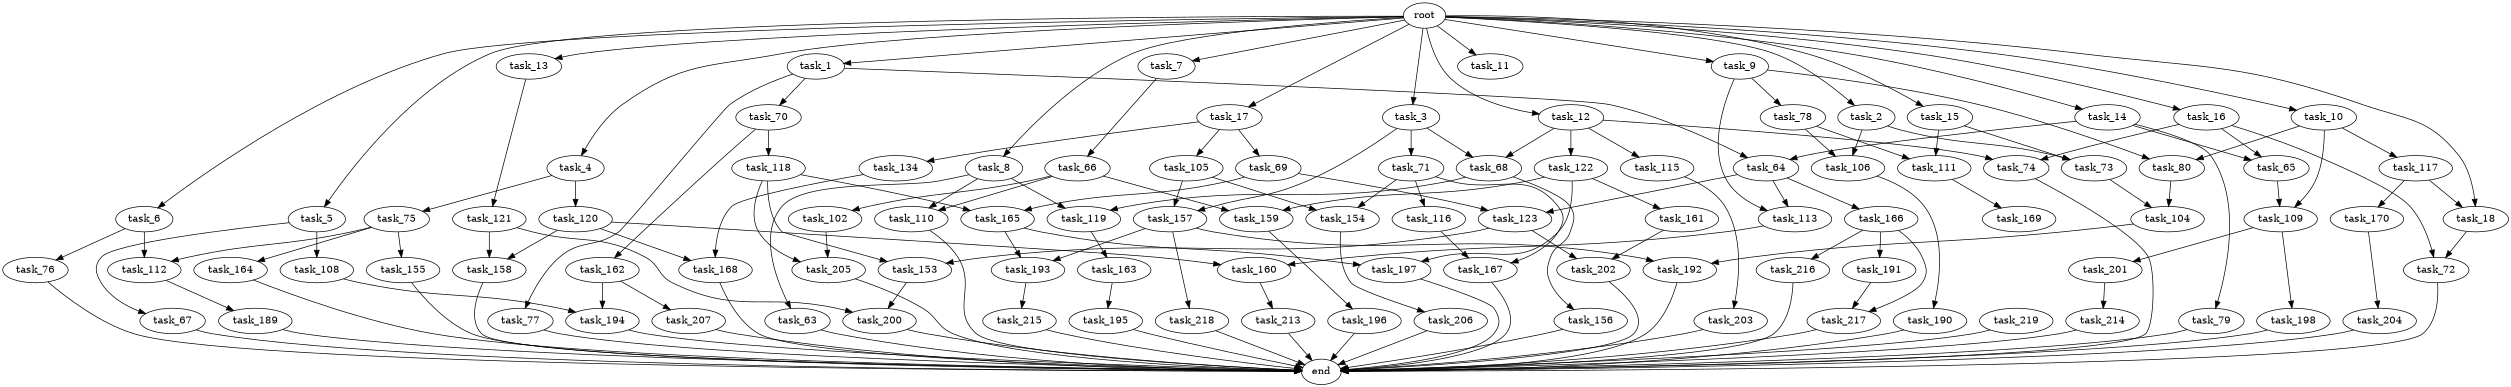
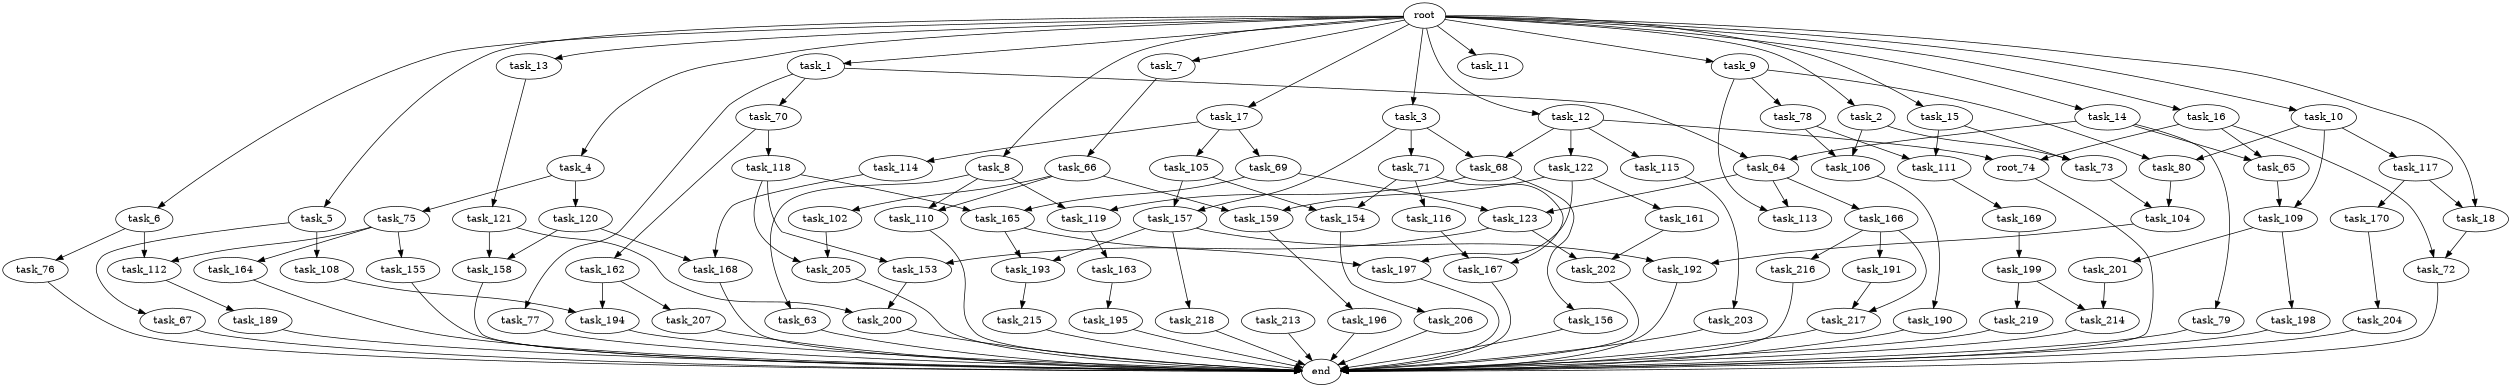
  digraph {
    root
    task_1
    task_2
    task_3
    task_4
    task_5
    task_6
    task_7
    task_8
    task_9
    task_10
    task_11
    task_12
    task_13
    task_14
    task_15
    task_16
    task_17
    task_18
    task_64
    task_70
    task_77
    task_73
    task_106
    task_68
    task_71
    task_157
    task_75
    task_120
    task_67
    task_108
    task_76
    task_112
    task_66
    task_63
    task_110
    task_119
    task_78
    task_80
    task_113
    task_109
    task_117
-   task_74
+   task_74 [label=root_74]
    task_115
    task_122
    task_121
    task_65
    task_79
    task_111
    task_72
    task_105
    task_69
-   task_114 [label=task_134]
+   task_114
    task_123
    task_166
    task_118
    task_162
    end
    task_104
    task_190
    task_156
    task_116
    task_154
    task_167
    task_155
    task_164
-   task_160
    task_168
    task_158
    task_194
    task_189
    n72 [label=task_102]
    task_159
    task_163
    task_198
    task_201
    task_170
    task_203
    task_161
    task_197
    task_200
    task_169
    task_165
    task_153
    task_202
    task_191
    task_216
    task_217
    task_205
    task_196
    task_193
    task_207
    task_206
    task_192
    task_218
    task_214
+   task_199
    task_213
    task_204
    task_195
    task_215
    task_219
    root -> task_1
    root -> task_2
    root -> task_3
    root -> task_4
    root -> task_5
    root -> task_6
    root -> task_7
    root -> task_8
    root -> task_9
    root -> task_10
    root -> task_11
    root -> task_12
    root -> task_13
    root -> task_14
    root -> task_15
    root -> task_16
    root -> task_17
    root -> task_18
    task_1 -> task_64
    task_1 -> task_70
    task_1 -> task_77
    task_2 -> task_73
    task_2 -> task_106
    task_3 -> task_68
    task_3 -> task_71
    task_3 -> task_157
    task_4 -> task_75
    task_4 -> task_120
    task_5 -> task_67
    task_5 -> task_108
    task_6 -> task_76
    task_6 -> task_112
    task_7 -> task_66
    task_8 -> task_63
    task_8 -> task_110
    task_8 -> task_119
    task_9 -> task_78
    task_9 -> task_80
    task_9 -> task_113
    task_10 -> task_80
    task_10 -> task_109
    task_10 -> task_117
    task_12 -> task_68
    task_12 -> task_74
    task_12 -> task_115
    task_12 -> task_122
    task_13 -> task_121
    task_14 -> task_64
    task_14 -> task_65
    task_14 -> task_79
    task_15 -> task_73
    task_15 -> task_111
    task_16 -> task_74
    task_16 -> task_65
    task_16 -> task_72
    task_17 -> task_105
    task_17 -> task_69
    task_17 -> task_114
    task_18 -> task_72
    task_64 -> task_113
    task_64 -> task_123
    task_64 -> task_166
    task_70 -> task_118
    task_70 -> task_162
    task_77 -> end
    task_73 -> task_104
    task_106 -> task_190
    task_68 -> task_119
    task_68 -> task_156
    task_71 -> task_116
    task_71 -> task_154
    task_71 -> task_167
    task_157 -> task_193
    task_157 -> task_192
    task_157 -> task_218
    task_75 -> task_112
    task_75 -> task_155
    task_75 -> task_164
-   task_120 -> task_160
    task_120 -> task_168
    task_120 -> task_158
    task_67 -> end
    task_108 -> task_194
    task_76 -> end
    task_112 -> task_189
    task_66 -> task_110
    task_66 -> n72
    task_66 -> task_159
    task_63 -> end
    task_110 -> end
    task_119 -> task_163
    task_78 -> task_106
    task_78 -> task_111
    task_80 -> task_104
-   task_113 -> task_160
    task_109 -> task_198
    task_109 -> task_201
    task_117 -> task_18
    task_117 -> task_170
    task_74 -> end
    task_115 -> task_203
    task_122 -> task_159
    task_122 -> task_161
    task_122 -> task_197
    task_121 -> task_158
    task_121 -> task_200
    task_65 -> task_109
    task_79 -> end
    task_111 -> task_169
    task_72 -> end
    task_105 -> task_157
    task_105 -> task_154
    task_69 -> task_123
    task_69 -> task_165
    task_114 -> task_168
    task_123 -> task_153
    task_123 -> task_202
    task_166 -> task_191
    task_166 -> task_216
    task_166 -> task_217
    task_118 -> task_165
    task_118 -> task_153
    task_118 -> task_205
    task_162 -> task_194
    task_162 -> task_207
    task_104 -> task_192
    task_190 -> end
    task_156 -> end
    task_116 -> task_167
    task_154 -> task_206
    task_167 -> end
    task_155 -> end
    task_164 -> end
-   task_160 -> task_213
    task_168 -> end
    task_158 -> end
    task_194 -> end
    task_189 -> end
    n72 -> task_205
    task_159 -> task_196
    task_163 -> task_195
    task_198 -> end
    task_201 -> task_214
    task_170 -> task_204
    task_203 -> end
    task_161 -> task_202
    task_197 -> end
    task_200 -> end
+   task_169 -> task_199
    task_165 -> task_197
    task_165 -> task_193
    task_153 -> task_200
    task_202 -> end
    task_191 -> task_217
    task_216 -> end
    task_217 -> end
    task_205 -> end
    task_196 -> end
    task_193 -> task_215
    task_207 -> end
    task_206 -> end
    task_192 -> end
    task_218 -> end
    task_214 -> end
+   task_199 -> task_214
+   task_199 -> task_219
    task_213 -> end
    task_204 -> end
    task_195 -> end
    task_215 -> end
    task_219 -> end
  }
